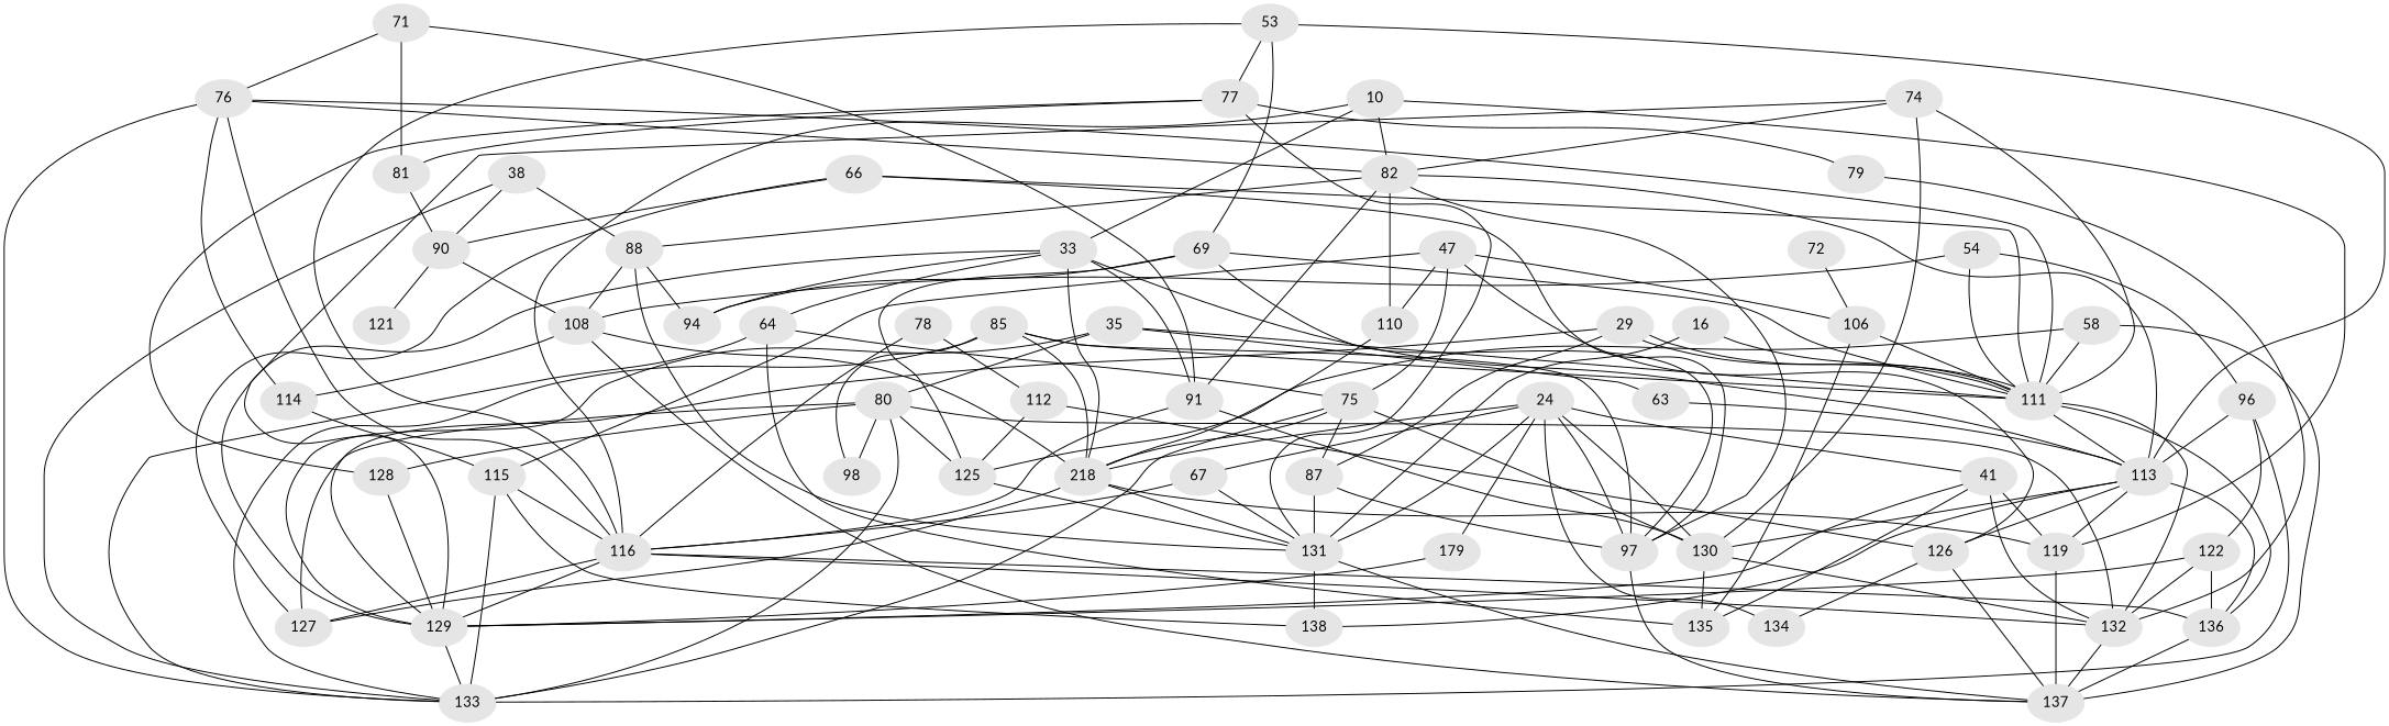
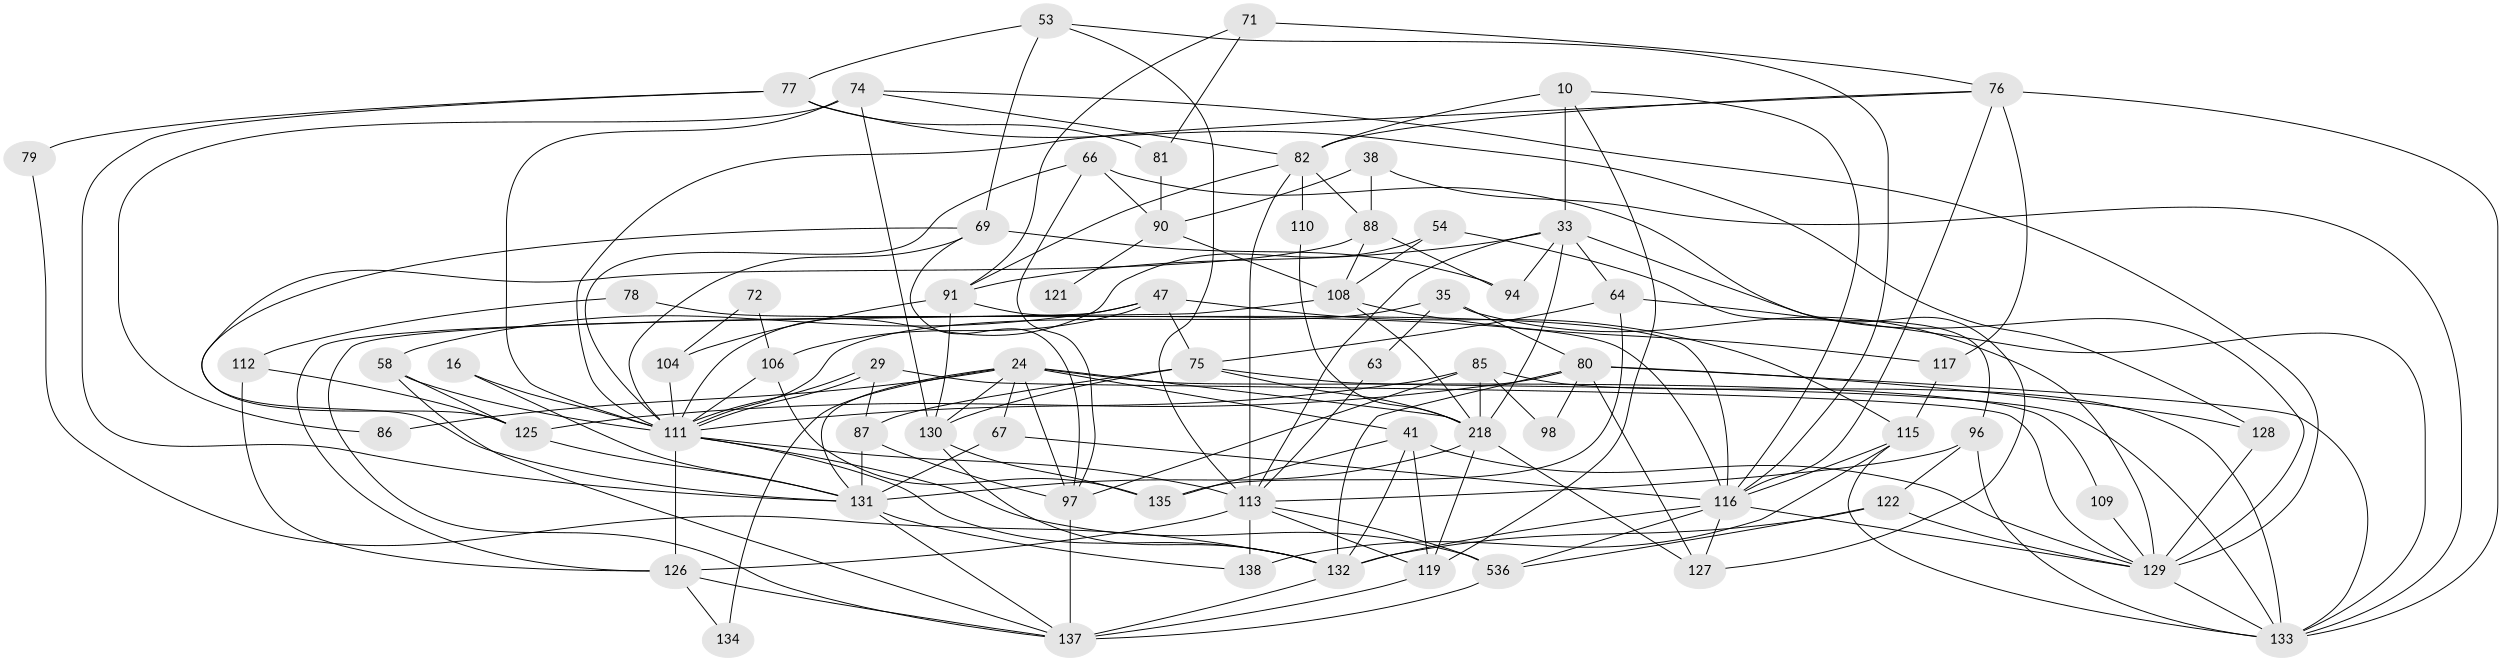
  graph {
    fontname=Lato
    node [color=gray90 fontname=Lato style=filled]
    edge [fontname=Lato]
    10 [super="+3"]
    33
    82 [super="+24+68"]
    116 [super="+93+99"]
    119 [super="+60"]
    n6 [label=218 super="+107"]
    129 [super="+124"]
    64
    91 [super="+84"]
    94 [super="+32"]
    113 [super="+52+57+49+105"]
    97 [super="+95"]
    88 [super="+36"]
    110
    132 [super="+100+123"]
    127
-   136 [super="+50"]
+   136 [super="+50" label=536]
    137 [super="+92+25+37"]
    n19 [label=24 super="+5+20"]
    41 [super="+4+21"]
    67
-   109 [label=179]
+   86
+   109
    130 [super="+44+120"]
    131 [super="+59+70"]
    134 [super="+8"]
    135
    138
    87 [super="+23+73"]
    29
    111 [super="+51+28+48"]
    126 [super="+117"]
    133 [super="+103+89"]
    75 [super="+55"]
+   104
    125 [super="+1"]
    35
    63
    80 [super="+46+43"]
    128 [super="+2"]
    98
    108 [super="+19"]
    38
    90 [super="+13"]
    121
    47
    106
    115
    53 [super="+42"]
    69 [super="+61"]
    77 [super="+9"]
    81
    79
    54
    96
    122
-   114 [super="+31"]
+   114 [super="+31" label=117]
    n58 [label=16]
    58
    66
    76 [super="+62"]
    71
    72
    74 [super="+39"]
    78
    112
    85 [super="+30"]
    10 -- 33 [weight=2]
    10 -- 82
    10 -- 116
    10 -- 119
    33 -- n6
    33 -- 129
    33 -- 64
    33 -- 91
    33 -- 94
    33 -- 113
    82 -- 91
    82 -- 113 [weight=2]
-   82 -- 97 [weight=2]
    82 -- 88
    82 -- 110
    116 -- 129
    116 -- 132 [weight=2]
    116 -- 127
    116 -- 136
    119 -- 137
    n6 -- 119 [weight=2]
    n6 -- 127
    n6 -- 131
    129 -- 133 [weight=2]
    64 -- 135
    64 -- 133
    64 -- 75
    91 -- 116
    91 -- 130 [weight=2]
+   91 -- 104
    113 -- 119 [weight=2]
    113 -- 136
-   113 -- 130
    113 -- 138
    113 -- 126 [weight=2]
    97 -- 137
    88 -- 94 [weight=2]
    88 -- 131
    88 -- 108 [weight=2]
    110 -- n6
    132 -- 137 [weight=2]
    136 -- 137
    n19 -- n6
    n19 -- 97 [weight=2]
    n19 -- 41
    n19 -- 67
+   n19 -- 86
    n19 -- 109
    n19 -- 130
    n19 -- 131
    n19 -- 134 [weight=3]
    41 -- 119
    41 -- 129
    41 -- 132
    41 -- 135
    67 -- 116
    67 -- 131
    109 -- 129
    130 -- 132
    130 -- 135
    131 -- 137
    131 -- 138
    87 -- 97
    87 -- 131 [weight=3]
    29 -- 129
    29 -- 87
    29 -- 111
    29 -- 111
    111 -- 113 [weight=2]
    111 -- 132 [weight=2]
    111 -- 136
+   111 -- 126
    126 -- 137
    126 -- 134
    75 -- n6
    75 -- 130 [weight=2]
    75 -- 87
    75 -- 133 [weight=2]
+   104 -- 111
    125 -- 131
    35 -- 129
    35 -- 111
    35 -- 63
    35 -- 80
    63 -- 113
    80 -- 132 [weight=2]
    80 -- 127
    80 -- 133 [weight=2]
    80 -- 125
    80 -- 128
    80 -- 98 [weight=3]
    128 -- 129
    108 -- n6
    108 -- 137
    108 -- 114
    38 -- 88
    38 -- 133
    38 -- 90
    90 -- 108
    90 -- 121
-   47 -- 110
+   47 -- 58
    47 -- 126
    47 -- 75
    47 -- 106
    47 -- 115
    106 -- 135
    106 -- 111
    115 -- 116
    115 -- 138
    115 -- 133
    53 -- 116
    53 -- 113
    53 -- 69
    53 -- 77
    69 -- 94 [weight=2]
    69 -- 97
    69 -- 111
    69 -- 125
    77 -- 131
    77 -- 128 [weight=2]
    77 -- 81
    77 -- 79
    81 -- 90
    79 -- 132
    54 -- 111
    54 -- 108
    54 -- 96
    96 -- 113
    96 -- 133
    96 -- 122
    122 -- 129
    122 -- 132
    122 -- 136
    114 -- 115
    n58 -- 131
    n58 -- 111
    58 -- 137
    58 -- 111
    58 -- 125
    66 -- 97
    66 -- 127
    66 -- 111
    66 -- 90
    76 -- 82 [weight=2]
    76 -- 116 [weight=3]
    76 -- 111
    76 -- 133
    76 -- 114
    71 -- 91
    71 -- 81
    71 -- 76
+   72 -- 104
    72 -- 106
    74 -- 82
    74 -- 129
+   74 -- 86
    74 -- 130 [weight=3]
    74 -- 111
    78 -- 116
    78 -- 112
    112 -- 126
    112 -- 125
    85 -- n6
    85 -- 97
    85 -- 111
    85 -- 133
    85 -- 98
  }
